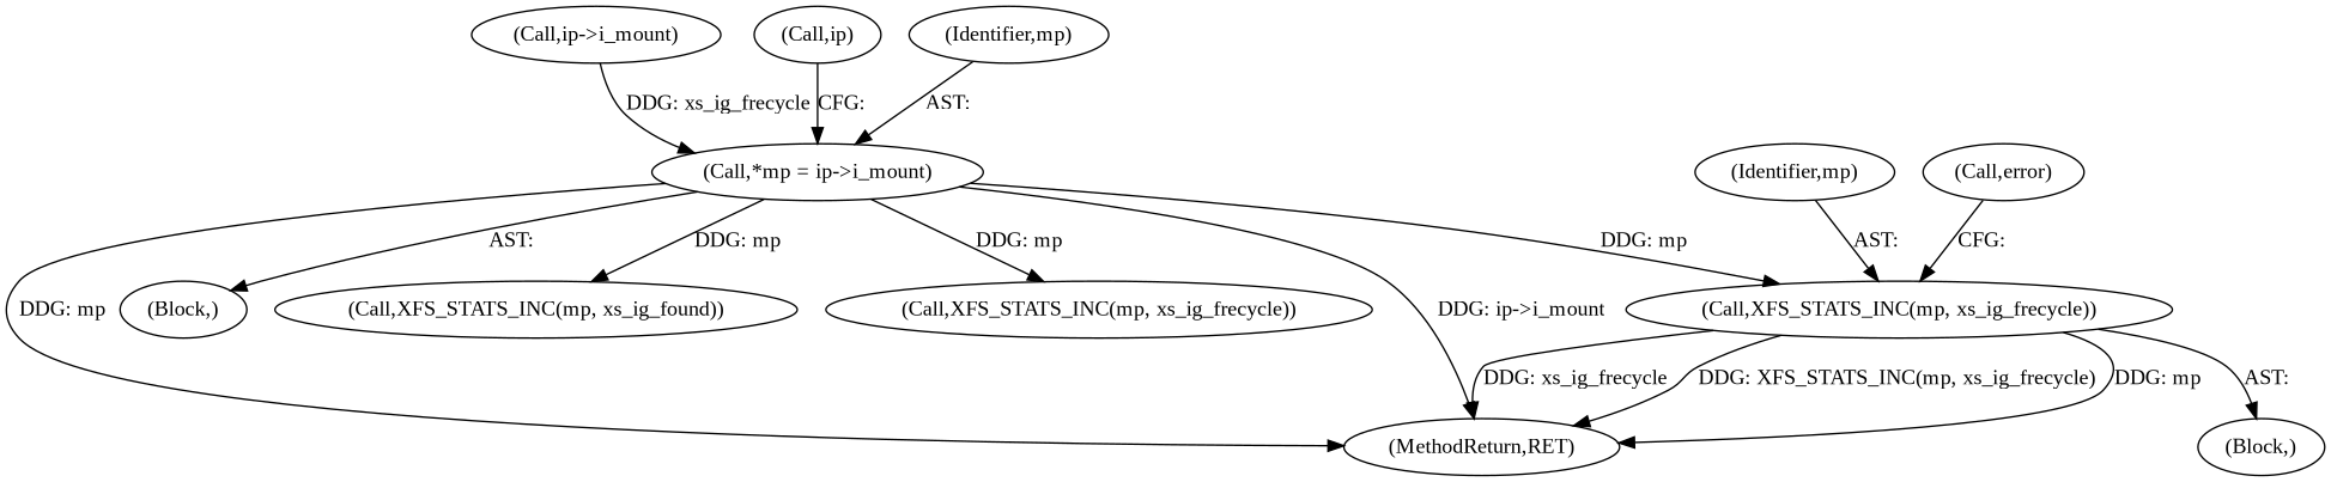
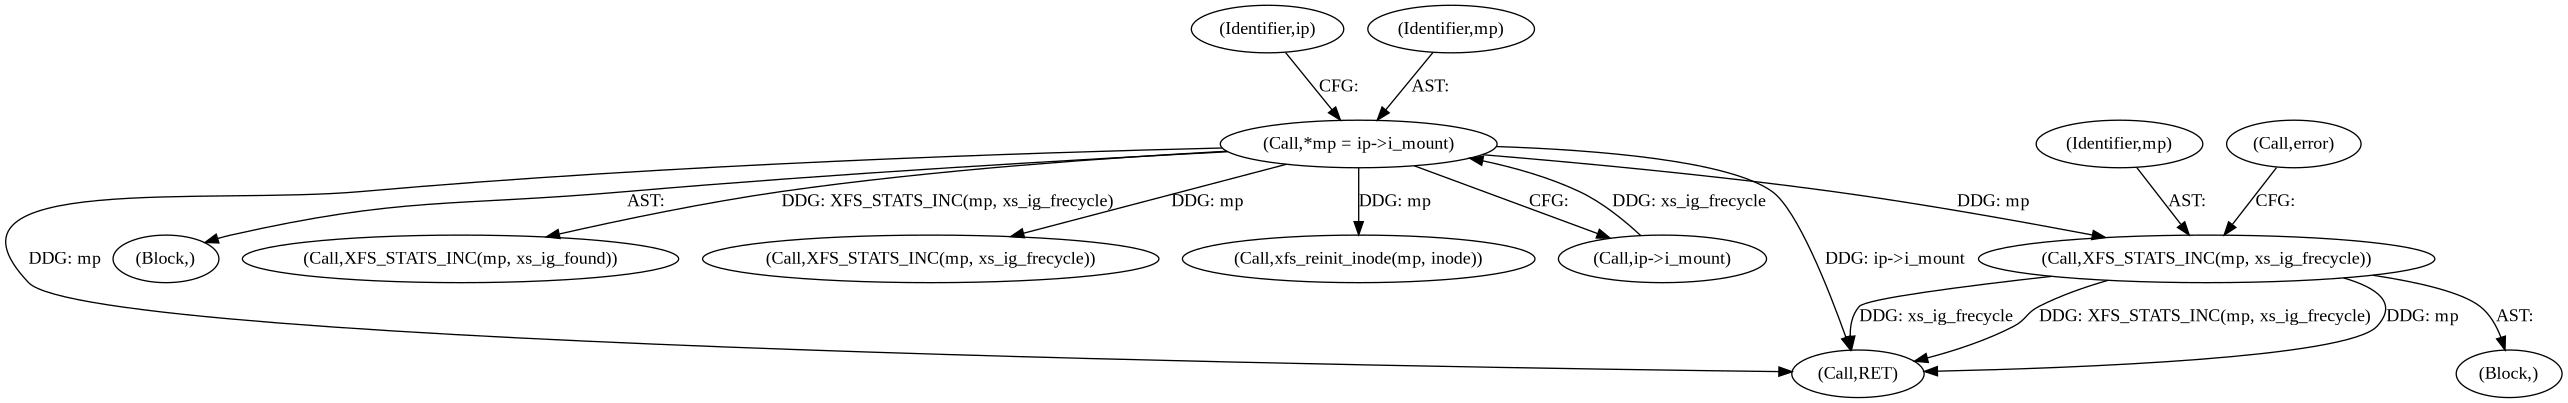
  digraph {
    fontname="Liberation Serif"
    node [fontname="Liberation Serif"]
    edge [fontname="Liberation Serif"]
    n1 [label="(Call,XFS_STATS_INC(mp, xs_ig_frecycle))"]
    n2 [label="(Block,)"]
-   n3 [label="(MethodReturn,RET)"]
+   n3 [label="(Call,RET)"]
    n4 [label="(Call,*mp = ip->i_mount)"]
    n5 [label="(Block,)"]
    n6 [label="(Call,XFS_STATS_INC(mp, xs_ig_found))"]
    n7 [label="(Call,XFS_STATS_INC(mp, xs_ig_frecycle))"]
+   n8 [label="(Call,xfs_reinit_inode(mp, inode))"]
    n9 [label="(Call,ip->i_mount)"]
    n10 [label="(Identifier,mp)"]
-   n11 [label="(Call,ip)"]
+   n11 [label="(Identifier,ip)"]
    n12 [label="(Identifier,mp)"]
    n13 [label="(Call,error)"]
    n1 -> n2 [label="AST: "]
    n1 -> n3 [label="DDG: mp"]
    n1 -> n3 [label="DDG: xs_ig_frecycle"]
    n1 -> n3 [label="DDG: XFS_STATS_INC(mp, xs_ig_frecycle)"]
    n4 -> n1 [label="DDG: mp"]
    n4 -> n3 [label="DDG: ip->i_mount"]
    n4 -> n3 [label="DDG: mp"]
    n4 -> n5 [label="AST: "]
-   n4 -> n6 [label="DDG: mp"]
+   n4 -> n6 [label="DDG: XFS_STATS_INC(mp, xs_ig_frecycle)"]
    n4 -> n7 [label="DDG: mp"]
+   n4 -> n8 [label="DDG: mp"]
+   n4 -> n9 [label="CFG: "]
    n9 -> n4 [label="DDG: xs_ig_frecycle"]
    n10 -> n1 [label="AST: "]
    n11 -> n4 [label="CFG: "]
    n12 -> n4 [label="AST: "]
    n13 -> n1 [label="CFG: "]
  }
